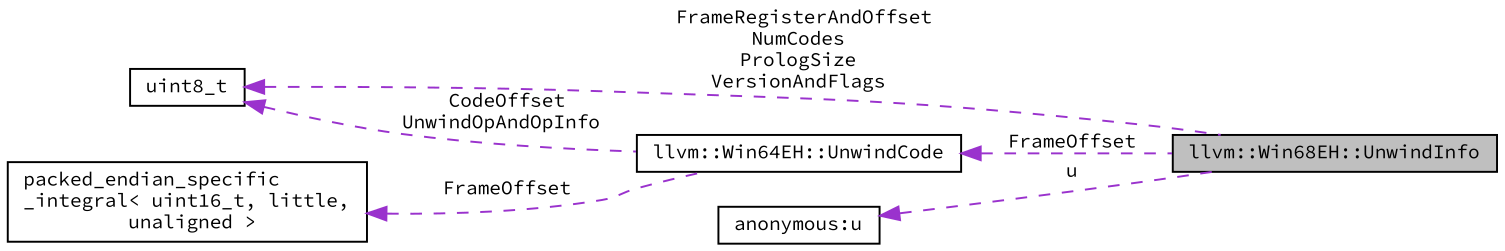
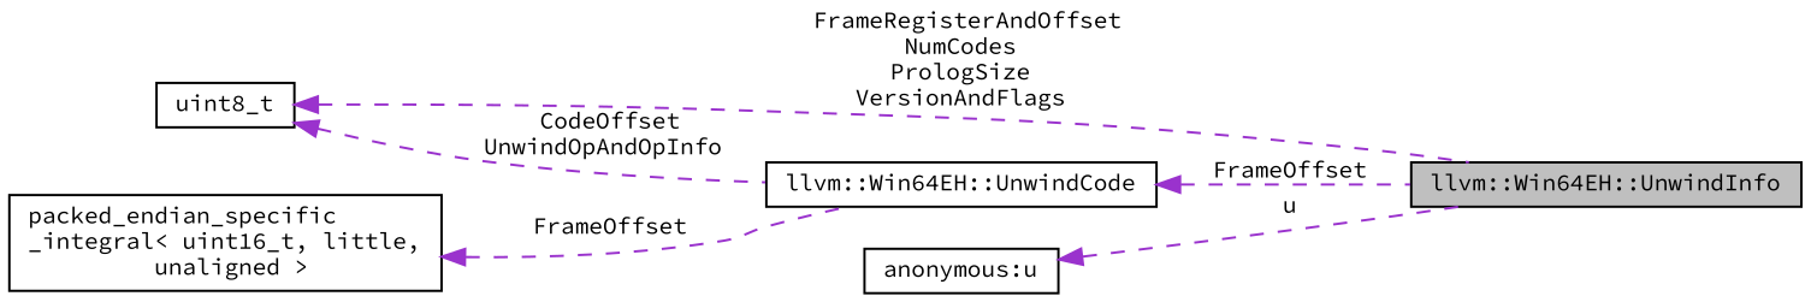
  digraph {
    fontname="Source Code Pro"
    rankdir=LR
    node [color=black fontname="Source Code Pro" fontsize=10 shape=box]
    edge [color=darkorchid3 dir=back fontname="Source Code Pro" fontsize=10 labelfontname=Helvetica labelfontsize=10 style=dashed]
-   n1 [fillcolor=grey75 fontcolor=black height=0.2 label="llvm::Win68EH::UnwindInfo" style=filled width=0.4]
+   n1 [fillcolor=grey75 fontcolor=black height=0.2 label="llvm::Win64EH::UnwindInfo" style=filled width=0.4]
    n2 [height=0.2 label=uint8_t width=0.4]
    n3 [height=0.2 label="llvm::Win64EH::UnwindCode" width=0.4]
    n4 [height=0.2 label="anonymous:u" width=0.4]
    n5 [height=0.2 label="packed_endian_specific\l_integral\< uint16_t, little,\l unaligned \>" width=0.4]
    n2 -> n1 [label=" FrameRegisterAndOffset\nNumCodes\nPrologSize\nVersionAndFlags"]
    n2 -> n3 [label=" CodeOffset\nUnwindOpAndOpInfo"]
    n3 -> n1 [label=" FrameOffset"]
    n4 -> n1 [label=" u"]
    n5 -> n3 [label=" FrameOffset"]
  }
